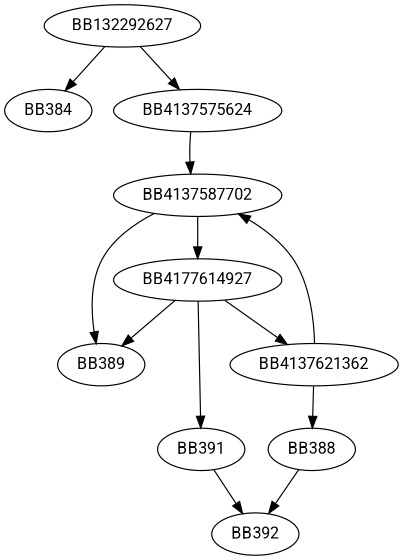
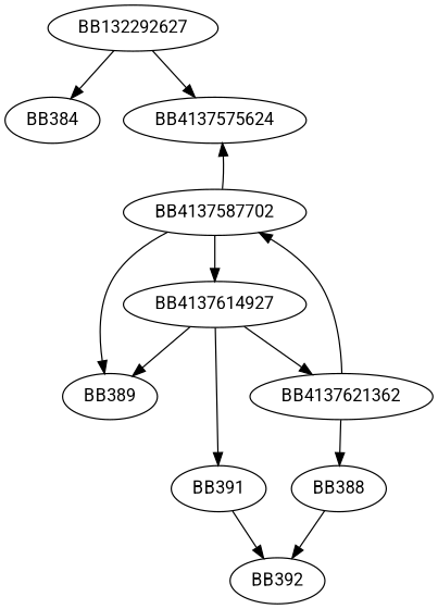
  digraph {
    fontname=Roboto
    node [fontname=Roboto]
    edge [fontname=Roboto]
    BB132292627
    BB384
    BB4137575624
    BB4137587702
    BB389
-   BB4137614927 [label=BB4177614927]
+   BB4137614927
    BB4137621362
    BB388
    BB391
    BB392
    BB132292627 -> BB384
    BB132292627 -> BB4137575624
-   BB4137575624 -> BB4137587702
+   BB4137587702 -> BB4137575624
    BB4137587702 -> BB389
    BB4137587702 -> BB4137614927
    BB4137614927 -> BB389
    BB4137614927 -> BB4137621362
    BB4137614927 -> BB391
    BB4137621362 -> BB4137587702
    BB4137621362 -> BB388
    BB388 -> BB392
    BB391 -> BB392
  }
